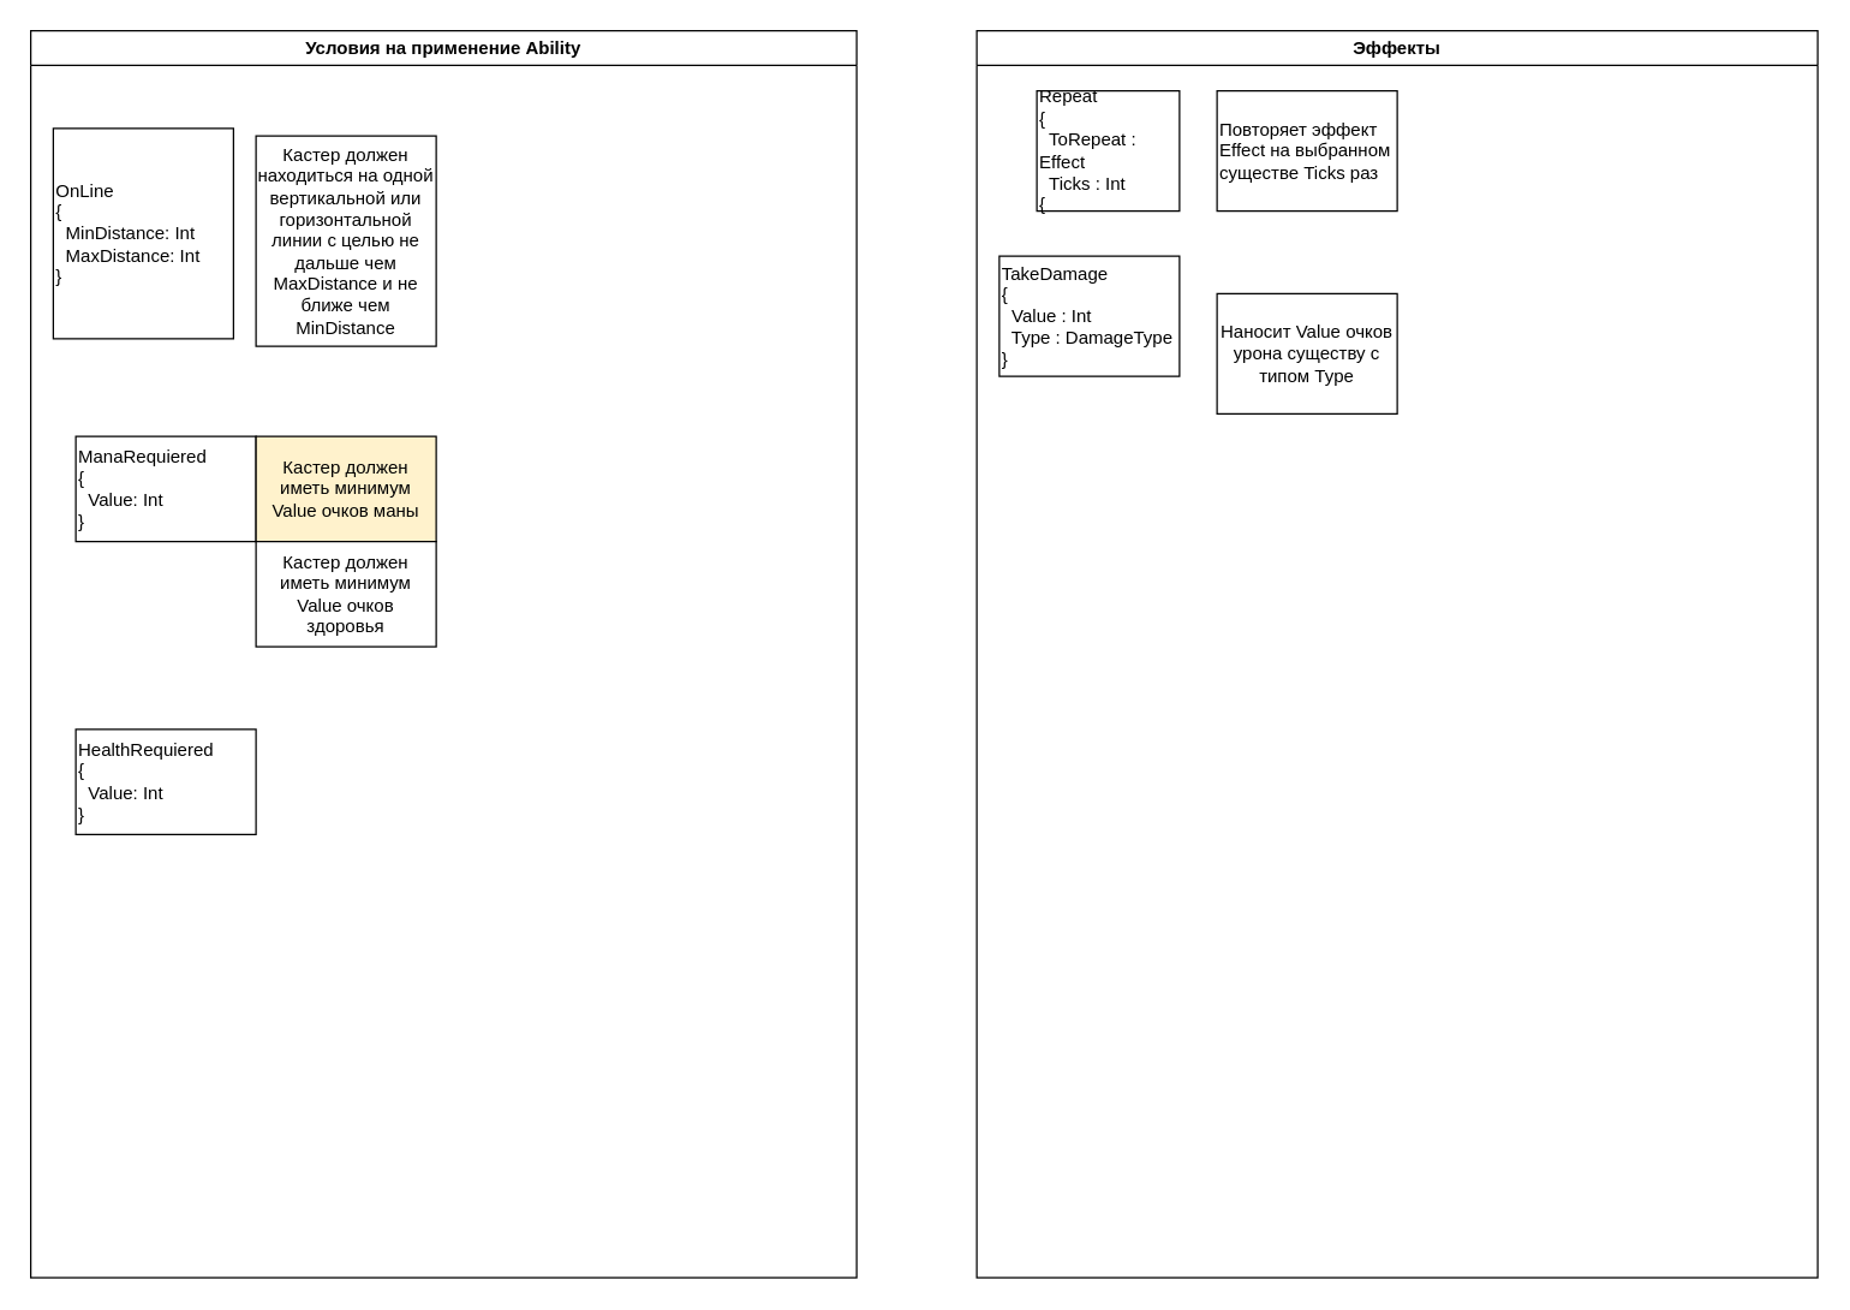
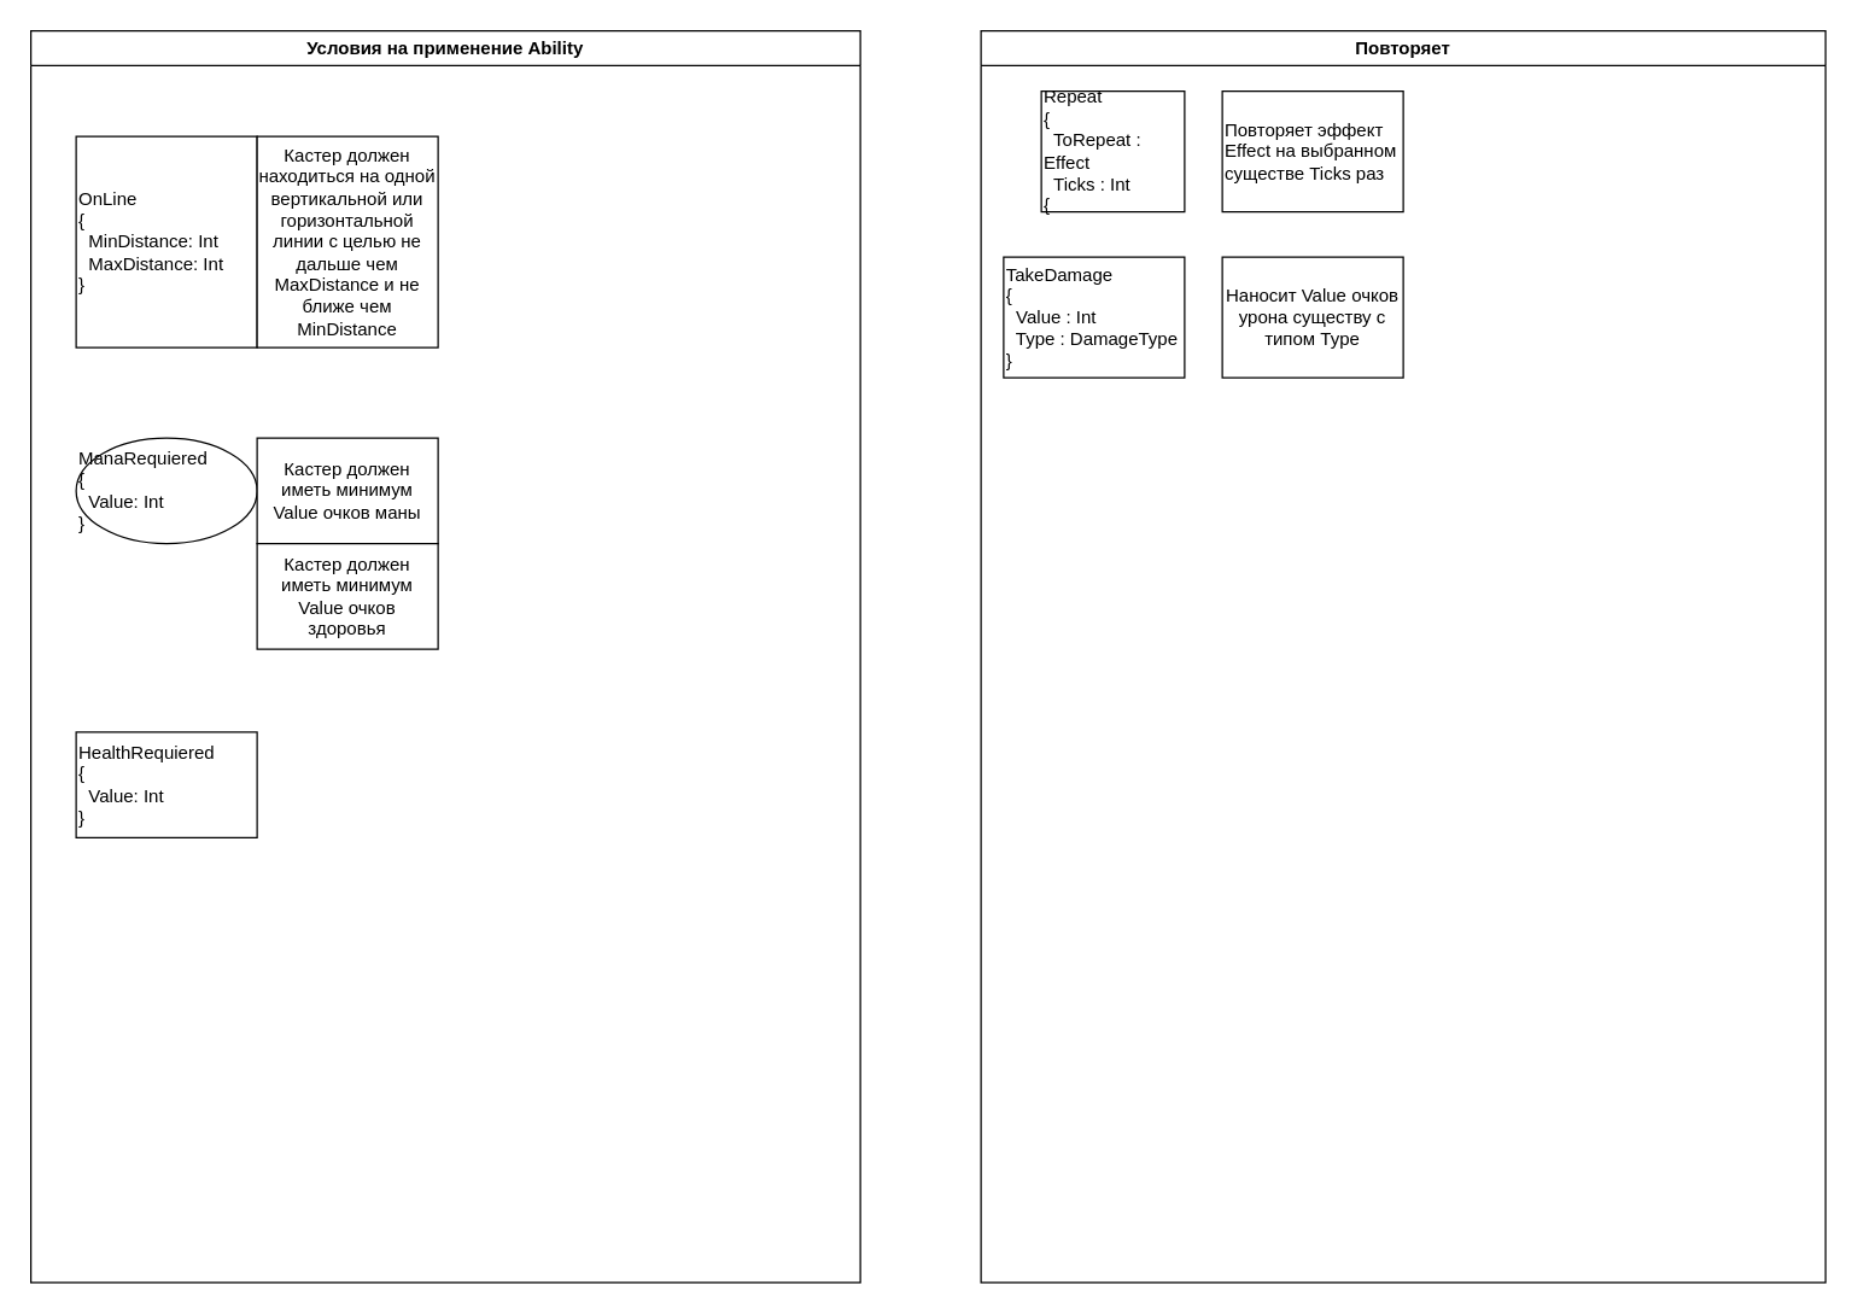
  <mxCell id="0" />
  <mxCell id="1" parent="0" />
  <mxCell id="2" value="" style="group" vertex="1" connectable="0" parent="1"><mxGeometry x="20" y="20" width="560" height="830" as="geometry" /></mxCell>
  <mxCell id="3" value="Условия на применение Ability" style="swimlane;whiteSpace=wrap;html=1;" vertex="1" parent="2"><mxGeometry width="550" height="830" as="geometry" /></mxCell>
- <mxCell id="4" value="OnLine&lt;br&gt;{&lt;br&gt;&amp;nbsp; MinDistance: Int&lt;br&gt;&amp;nbsp; MaxDistance: Int&lt;br&gt;&lt;div style=&quot;&quot;&gt;&lt;span style=&quot;background-color: initial;&quot;&gt;}&lt;/span&gt;&lt;/div&gt;" style="rounded=0;whiteSpace=wrap;html=1;align=left;" vertex="1" parent="3"><mxGeometry x="15" y="65" width="120" height="140" as="geometry" /></mxCell>
+ <mxCell id="4" value="OnLine&lt;br&gt;{&lt;br&gt;&amp;nbsp; MinDistance: Int&lt;br&gt;&amp;nbsp; MaxDistance: Int&lt;br&gt;&lt;div style=&quot;&quot;&gt;&lt;span style=&quot;background-color: initial;&quot;&gt;}&lt;/span&gt;&lt;/div&gt;" style="rounded=0;whiteSpace=wrap;html=1;align=left;" vertex="1" parent="3"><mxGeometry x="30" y="70" width="120" height="140" as="geometry" /></mxCell>
  <mxCell id="5" value="Кастер должен находиться на одной вертикальной или горизонтальной линии с целью не дальше чем MaxDistance и не ближе чем MinDistance" style="rounded=0;whiteSpace=wrap;html=1;" vertex="1" parent="3"><mxGeometry x="150" y="70" width="120" height="140" as="geometry" /></mxCell>
- <mxCell id="6" value="ManaRequiered&lt;br&gt;{&lt;br&gt;&amp;nbsp; Value: Int&lt;br&gt;&lt;div style=&quot;&quot;&gt;&lt;span style=&quot;background-color: initial;&quot;&gt;}&lt;/span&gt;&lt;/div&gt;" style="rounded=0;whiteSpace=wrap;html=1;align=left;" vertex="1" parent="3"><mxGeometry x="30" y="270" width="120" height="70" as="geometry" /></mxCell>
- <mxCell id="7" value="Кастер должен иметь минимум Value очков маны" style="rounded=0;whiteSpace=wrap;html=1;fillColor=#fff2cc;" vertex="1" parent="3"><mxGeometry x="150" y="270" width="120" height="70" as="geometry" /></mxCell>
+ <mxCell id="6" value="ManaRequiered&lt;br&gt;{&lt;br&gt;&amp;nbsp; Value: Int&lt;br&gt;&lt;div style=&quot;&quot;&gt;&lt;span style=&quot;background-color: initial;&quot;&gt;}&lt;/span&gt;&lt;/div&gt;" style="ellipse;whiteSpace=wrap;html=1;align=left;" vertex="1" parent="3"><mxGeometry x="30" y="270" width="120" height="70" as="geometry" /></mxCell>
+ <mxCell id="7" value="Кастер должен иметь минимум Value очков маны" style="rounded=0;whiteSpace=wrap;html=1;" vertex="1" parent="3"><mxGeometry x="150" y="270" width="120" height="70" as="geometry" /></mxCell>
  <mxCell id="8" value="HealthRequiered&lt;br&gt;{&lt;br&gt;&amp;nbsp; Value: Int&lt;br&gt;&lt;div style=&quot;&quot;&gt;&lt;span style=&quot;background-color: initial;&quot;&gt;}&lt;/span&gt;&lt;/div&gt;" style="rounded=0;whiteSpace=wrap;html=1;align=left;" vertex="1" parent="3"><mxGeometry x="30" y="465" width="120" height="70" as="geometry" /></mxCell>
  <mxCell id="9" value="Кастер должен иметь минимум Value очков здоровья" style="rounded=0;whiteSpace=wrap;html=1;" vertex="1" parent="3"><mxGeometry x="150" y="340" width="120" height="70" as="geometry" /></mxCell>
- <mxCell id="10" value="Эффекты" style="swimlane;whiteSpace=wrap;html=1;" vertex="1" parent="1"><mxGeometry x="650" y="20" width="560" height="830" as="geometry" /></mxCell>
+ <mxCell id="10" value="Повторяет" style="swimlane;whiteSpace=wrap;html=1;" vertex="1" parent="1"><mxGeometry x="650" y="20" width="560" height="830" as="geometry" /></mxCell>
  <mxCell id="11" value="&lt;div style=&quot;&quot;&gt;&lt;span style=&quot;background-color: initial;&quot;&gt;TakeDamage&lt;/span&gt;&lt;/div&gt;&lt;div style=&quot;&quot;&gt;&lt;span style=&quot;background-color: initial;&quot;&gt;{&lt;/span&gt;&lt;/div&gt;&lt;span style=&quot;white-space: pre;&quot;&gt;&lt;div style=&quot;&quot;&gt;  Value : Int&lt;/div&gt;&lt;div style=&quot;&quot;&gt;  Type : DamageType &lt;/div&gt;&lt;/span&gt;&lt;div style=&quot;&quot;&gt;&lt;span style=&quot;background-color: initial;&quot;&gt;}&lt;/span&gt;&lt;/div&gt;" style="rounded=0;whiteSpace=wrap;html=1;align=left;" vertex="1" parent="10"><mxGeometry x="15" y="150" width="120" height="80" as="geometry" /></mxCell>
- <mxCell id="12" value="Наносит Value очков урона существу с типом Type" style="rounded=0;whiteSpace=wrap;html=1;" vertex="1" parent="10"><mxGeometry x="160" y="175" width="120" height="80" as="geometry" /></mxCell>
+ <mxCell id="12" value="Наносит Value очков урона существу с типом Type" style="rounded=0;whiteSpace=wrap;html=1;" vertex="1" parent="10"><mxGeometry x="160" y="150" width="120" height="80" as="geometry" /></mxCell>
  <mxCell id="13" value="&lt;div style=&quot;&quot;&gt;&lt;span style=&quot;background-color: initial;&quot;&gt;Repeat&lt;/span&gt;&lt;/div&gt;&lt;div style=&quot;&quot;&gt;&lt;span style=&quot;background-color: initial;&quot;&gt;{&lt;/span&gt;&lt;/div&gt;&lt;div style=&quot;&quot;&gt;&lt;span style=&quot;background-color: initial;&quot;&gt;&amp;nbsp; ToRepeat : Effect&lt;/span&gt;&lt;/div&gt;&lt;div style=&quot;&quot;&gt;&lt;span style=&quot;background-color: initial;&quot;&gt;&amp;nbsp; Ticks : Int&lt;/span&gt;&lt;/div&gt;&lt;div style=&quot;&quot;&gt;&lt;span style=&quot;background-color: initial;&quot;&gt;{&lt;/span&gt;&lt;/div&gt;" style="rounded=0;whiteSpace=wrap;html=1;align=left;" vertex="1" parent="10"><mxGeometry x="40" y="40" width="95" height="80" as="geometry" /></mxCell>
  <mxCell id="14" value="&lt;div style=&quot;&quot;&gt;Повторяет эффект Effect на выбранном существе Ticks раз&lt;/div&gt;" style="rounded=0;whiteSpace=wrap;html=1;align=left;" vertex="1" parent="10"><mxGeometry x="160" y="40" width="120" height="80" as="geometry" /></mxCell>
